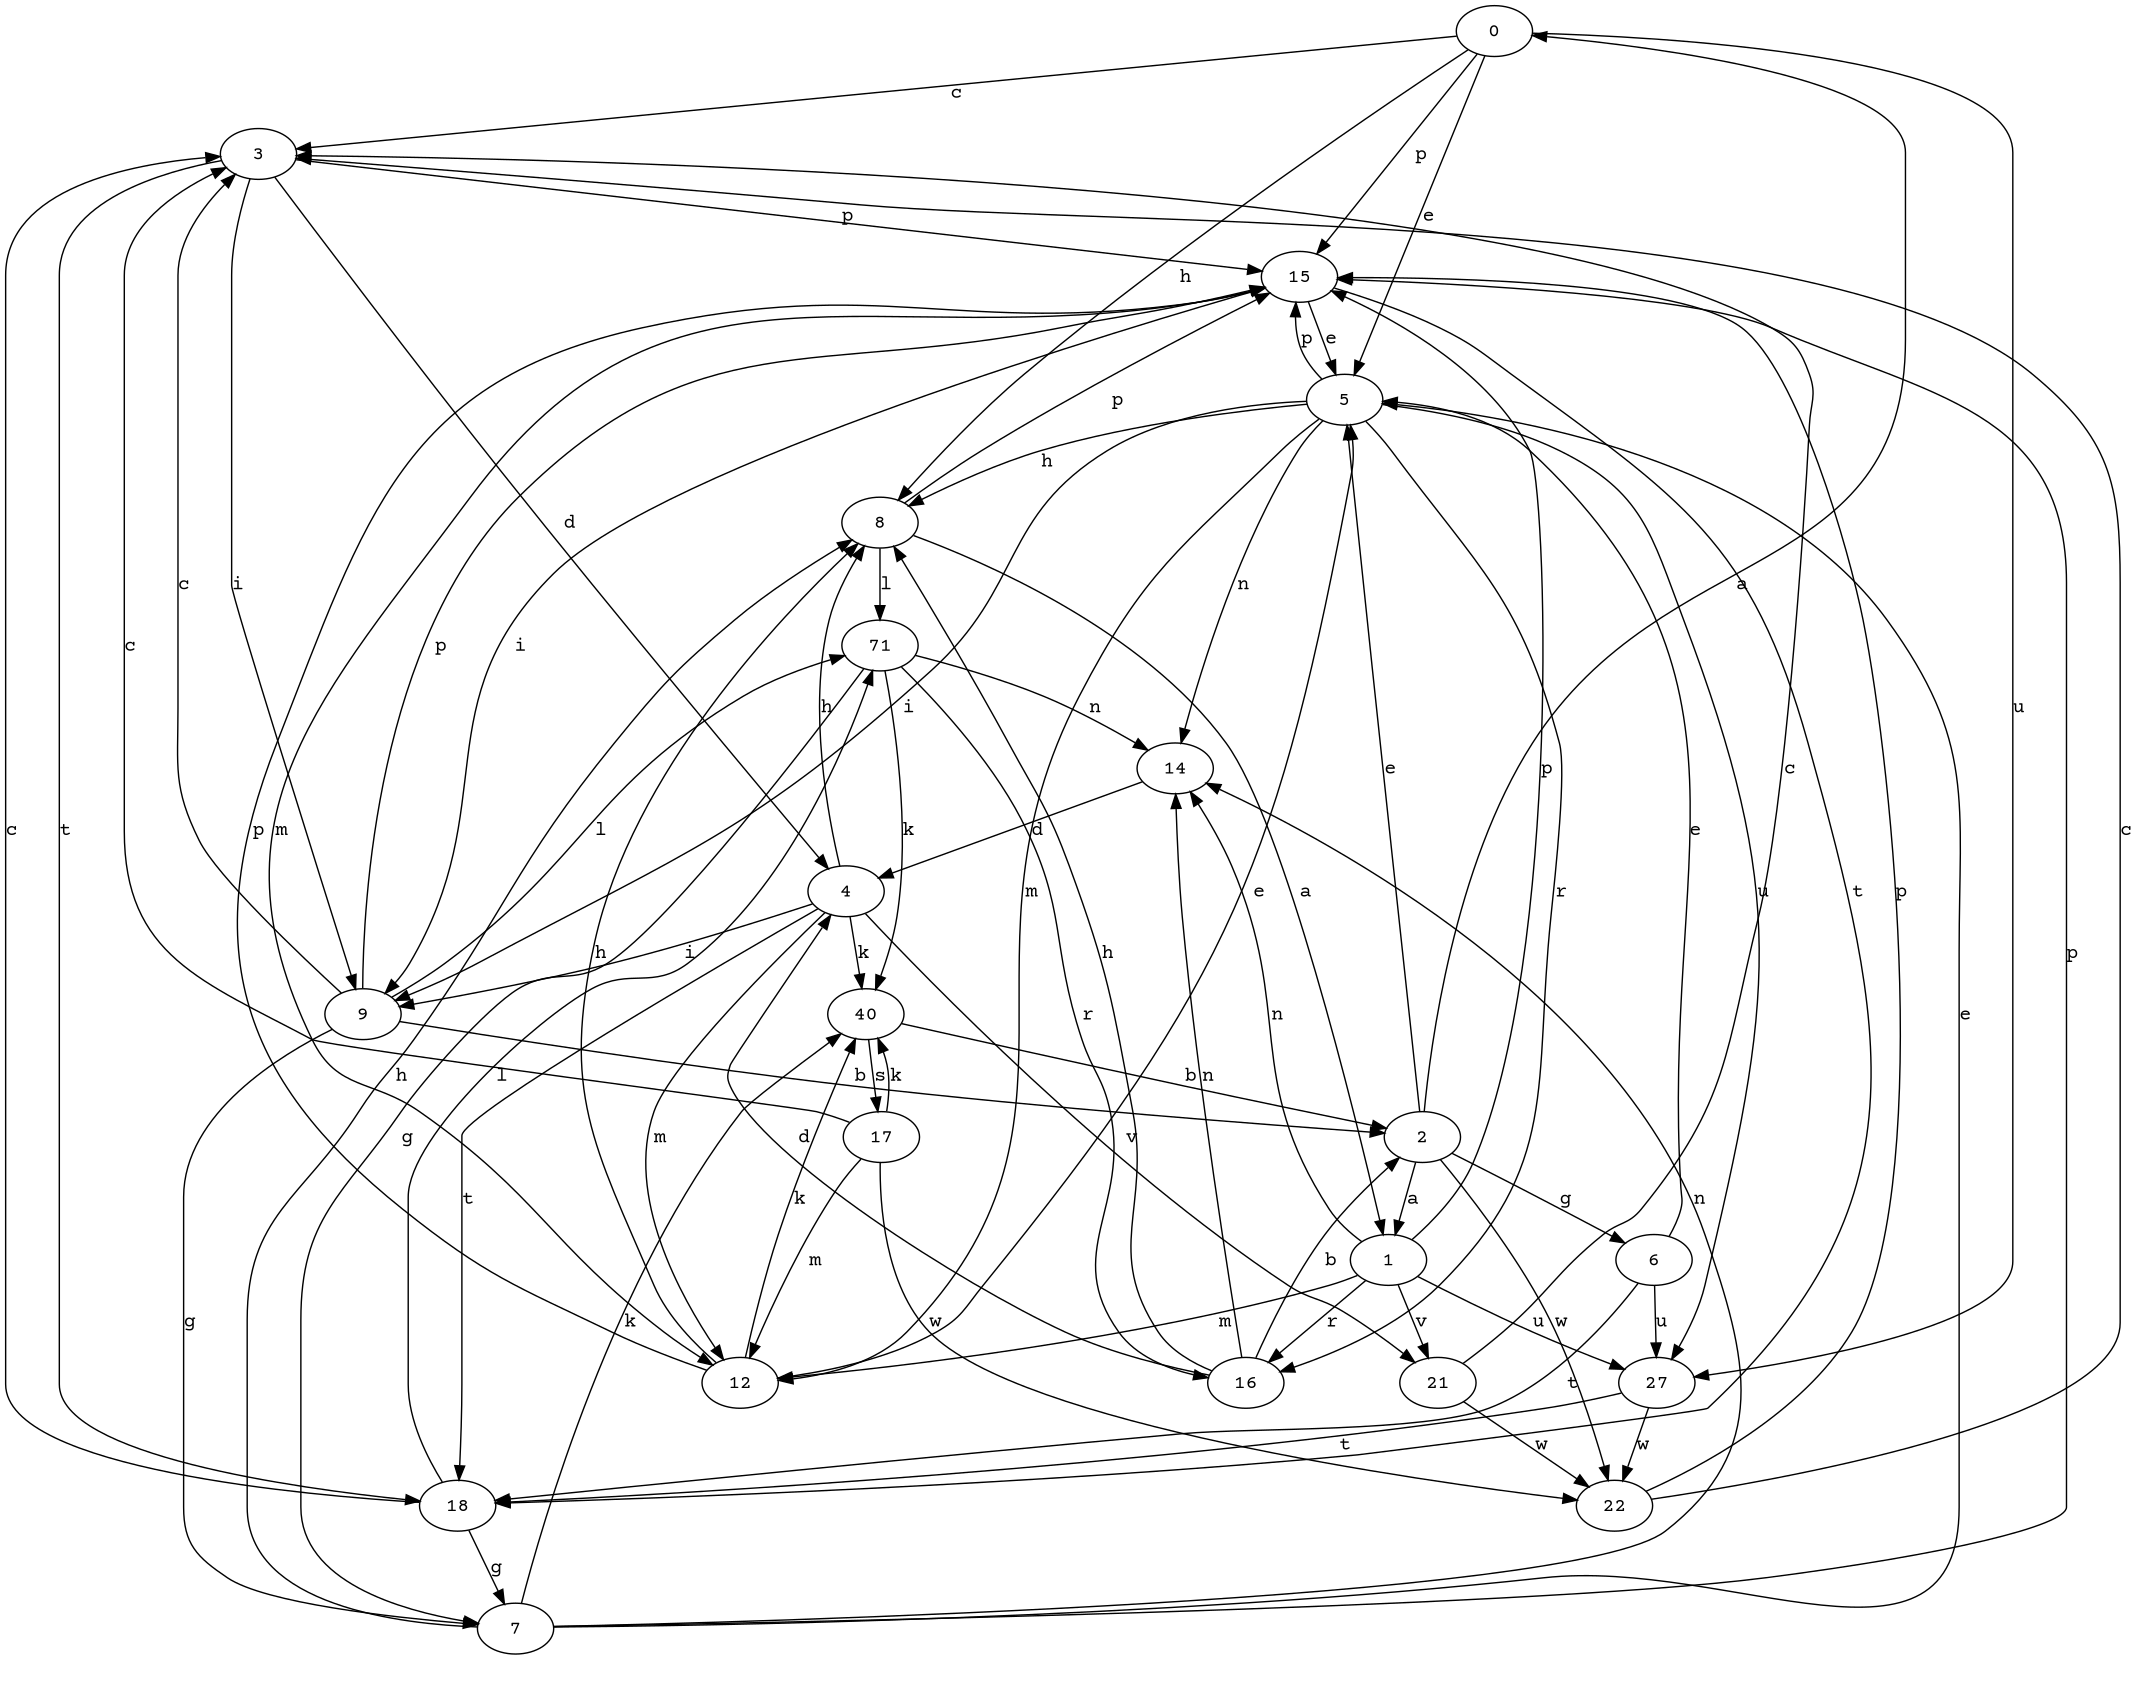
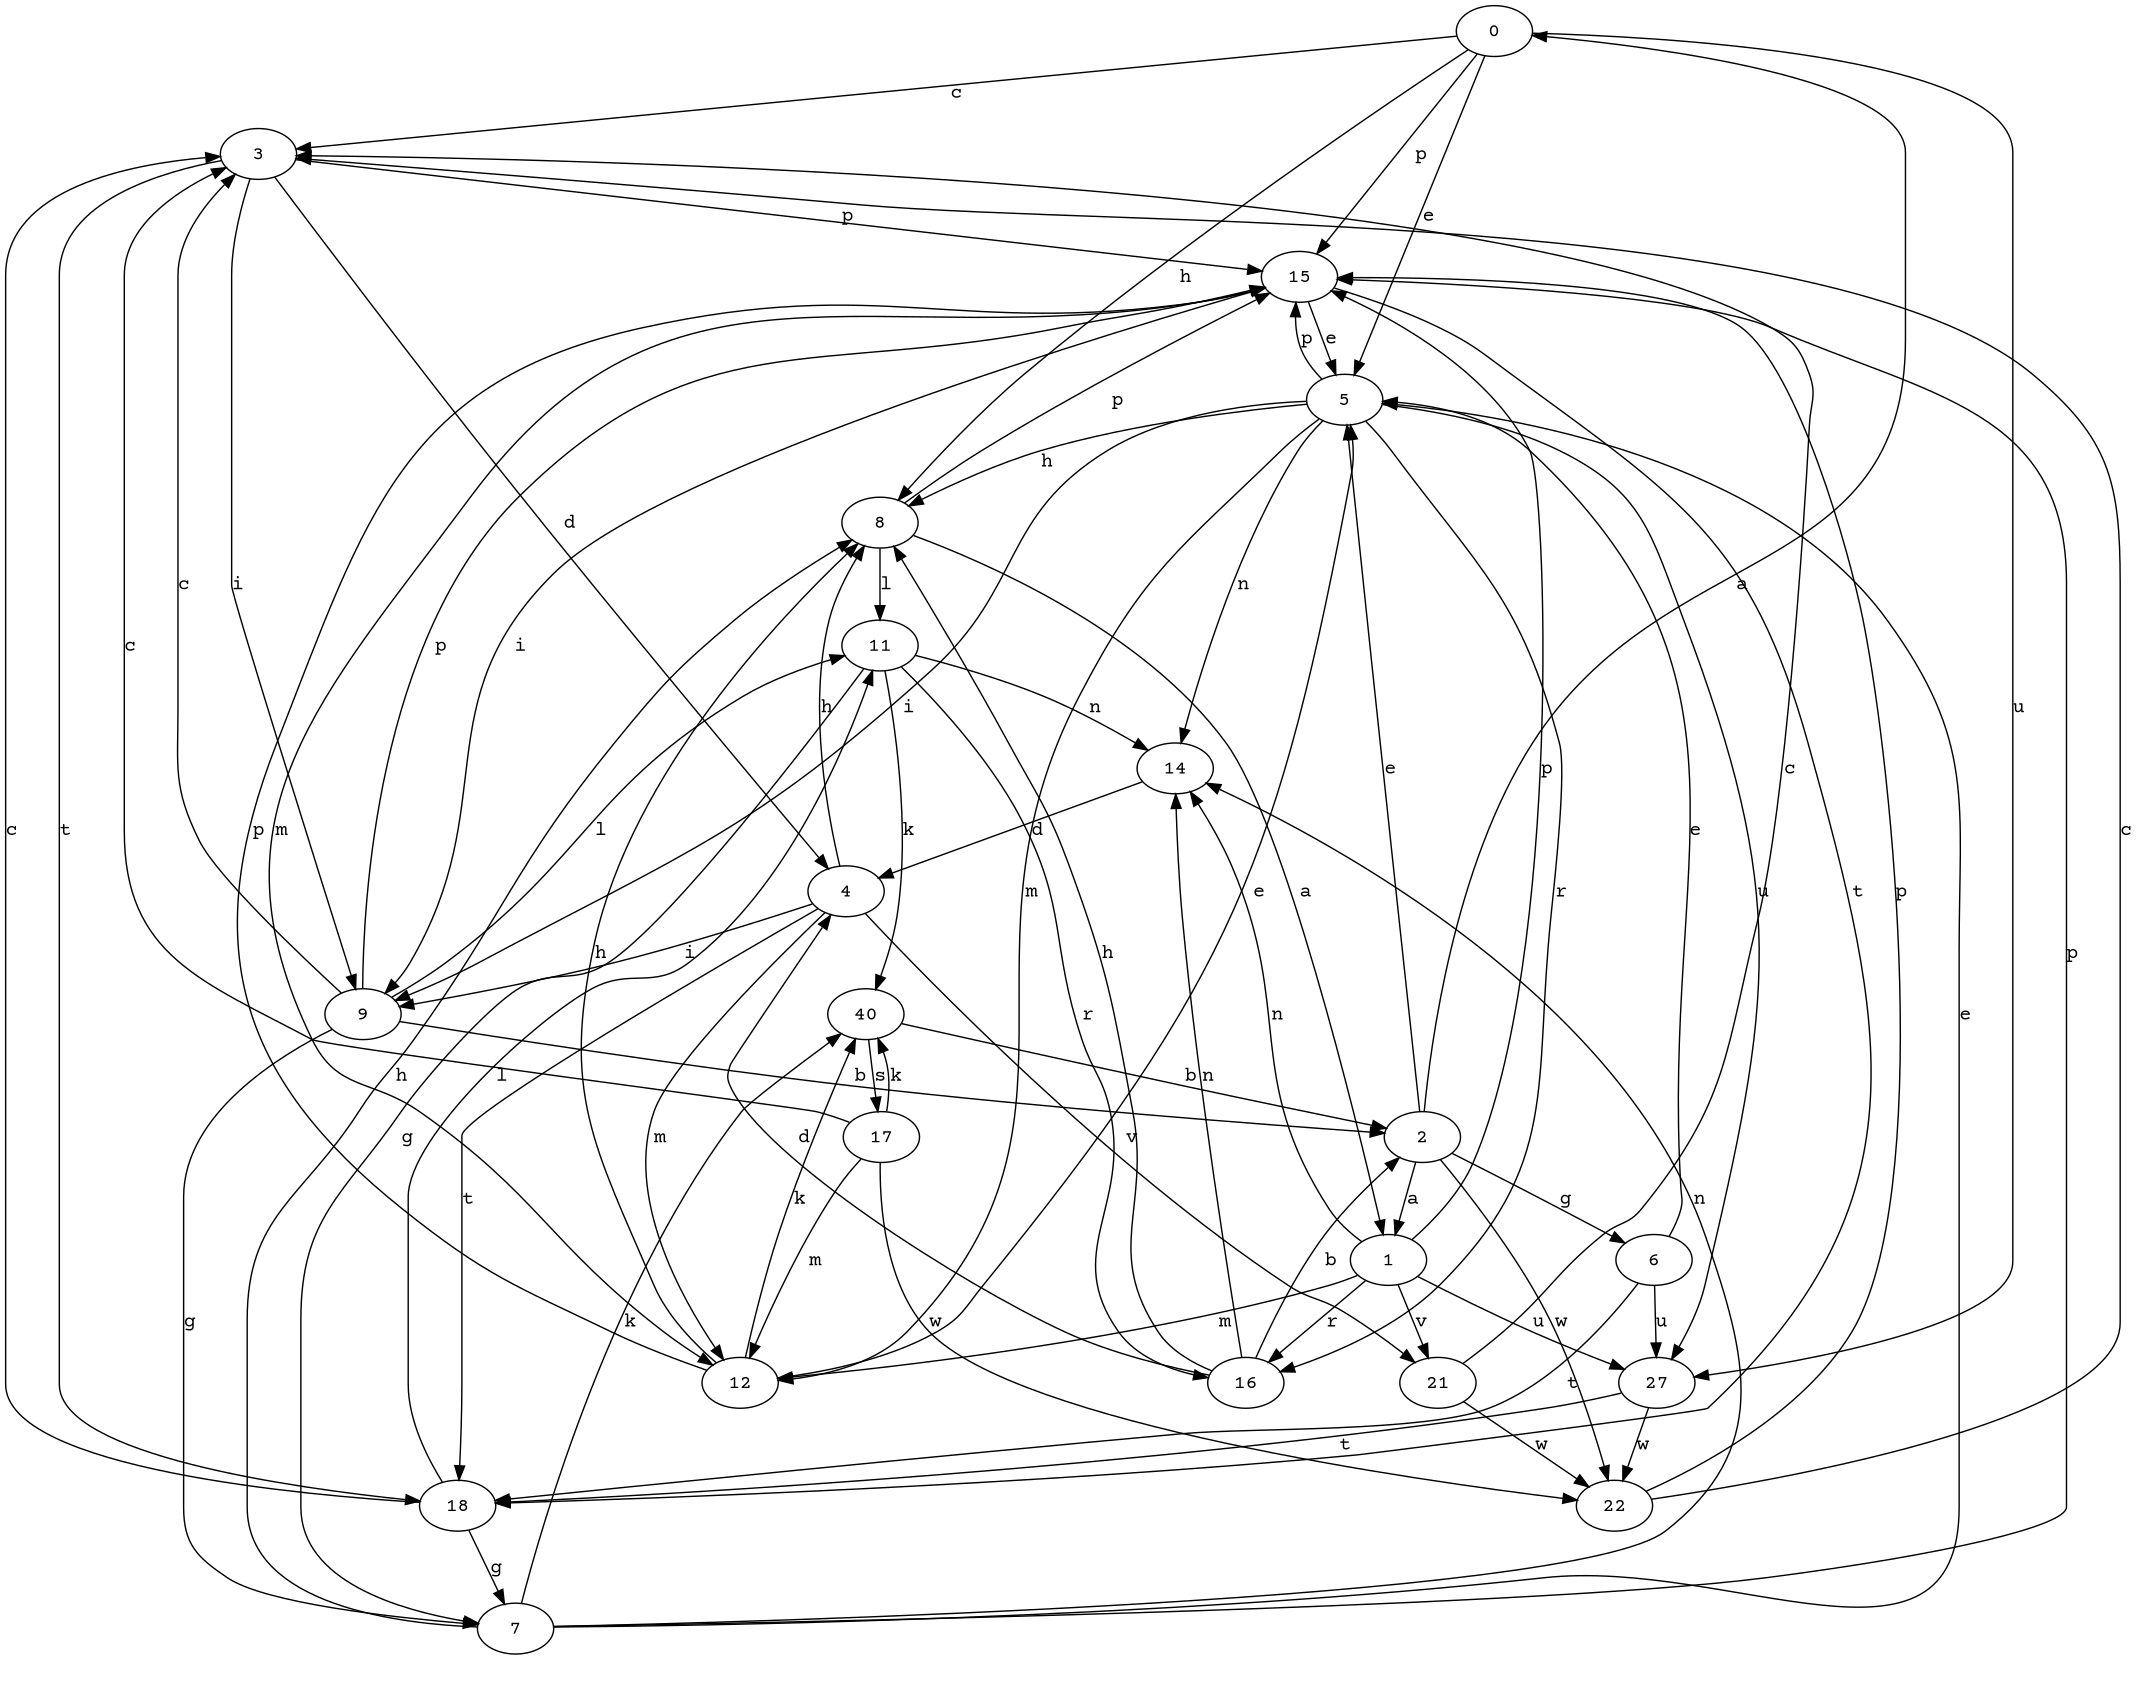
  strict digraph {
    fontname="Courier Prime"
    node [fontname="Courier Prime"]
    edge [fontname="Courier Prime"]
    0
    3
    5
    8
    15
    n6 [label=27]
    4
    9
    18
    12
    14
    16
    1
-   11 [label=71]
+   11
    22
    21
    n17 [label=40]
    2
    6
    7
    17
    0 -> 3 [label=c]
    0 -> 5 [label=e]
    0 -> 8 [label=h]
    0 -> 15 [label=p]
    0 -> n6 [label=u]
    3 -> 15 [label=p]
    3 -> 4 [label=d]
    3 -> 9 [label=i]
    3 -> 18 [label=t]
    5 -> 8 [label=h]
    5 -> 15 [label=p]
    5 -> n6 [label=u]
    5 -> 9 [label=i]
    5 -> 12 [label=m]
    5 -> 14 [label=n]
    5 -> 16 [label=r]
    8 -> 15 [label=p]
    8 -> 1 [label=a]
    8 -> 11 [label=l]
    15 -> 5 [label=e]
    15 -> 9 [label=i]
    15 -> 18 [label=t]
    15 -> 12 [label=m]
    n6 -> 18 [label=t]
    n6 -> 22 [label=w]
    4 -> 8 [label=h]
    4 -> 9 [label=i]
    4 -> 18 [label=t]
    4 -> 12 [label=m]
    4 -> 21 [label=v]
-   4 -> n17 [label=k]
    9 -> 3 [label=c]
    9 -> 15 [label=p]
    9 -> 11 [label=l]
    9 -> 2 [label=b]
    9 -> 7 [label=g]
    18 -> 3 [label=c]
    18 -> 11 [label=l]
    18 -> 7 [label=g]
    12 -> 5 [label=e]
    12 -> 8 [label=h]
    12 -> 15 [label=p]
    12 -> n17 [label=k]
    14 -> 4 [label=d]
    16 -> 8 [label=h]
    16 -> 4 [label=d]
    16 -> 14 [label=n]
    16 -> 2 [label=b]
    1 -> 15 [label=p]
    1 -> n6 [label=u]
    1 -> 12 [label=m]
    1 -> 14 [label=n]
    1 -> 16 [label=r]
    1 -> 21 [label=v]
    11 -> 14 [label=n]
    11 -> 16 [label=r]
    11 -> n17 [label=k]
    11 -> 7 [label=g]
    22 -> 3 [label=c]
    22 -> 15 [label=p]
    21 -> 3 [label=c]
    21 -> 22 [label=w]
    n17 -> 2 [label=b]
    n17 -> 17 [label=s]
    2 -> 0 [label=a]
    2 -> 5 [label=e]
    2 -> 1 [label=a]
    2 -> 22 [label=w]
    2 -> 6 [label=g]
    6 -> 5 [label=e]
    6 -> n6 [label=u]
    6 -> 18 [label=t]
    7 -> 5 [label=e]
    7 -> 8 [label=h]
    7 -> 15 [label=p]
    7 -> 14 [label=n]
    7 -> n17 [label=k]
    17 -> 3 [label=c]
    17 -> 12 [label=m]
    17 -> 22 [label=w]
    17 -> n17 [label=k]
  }
